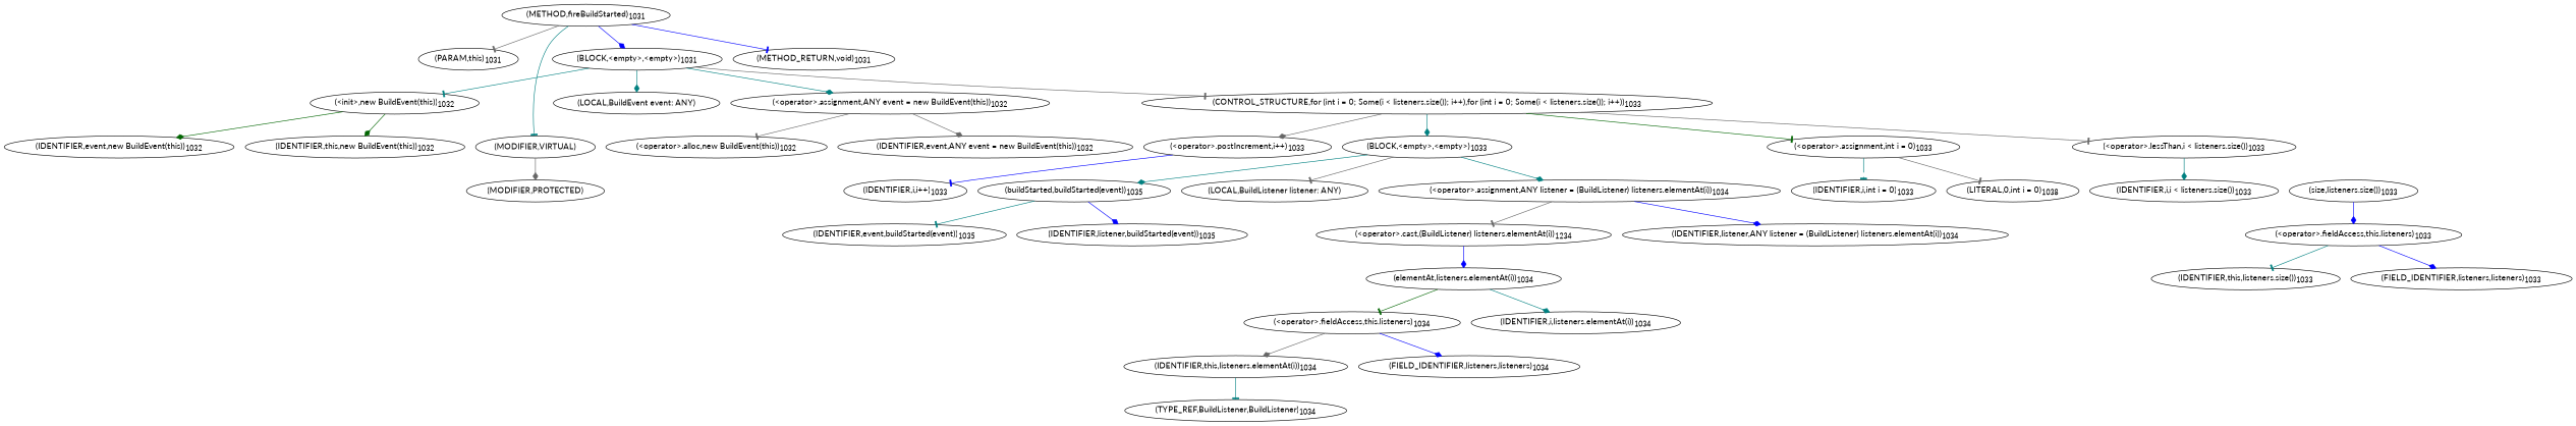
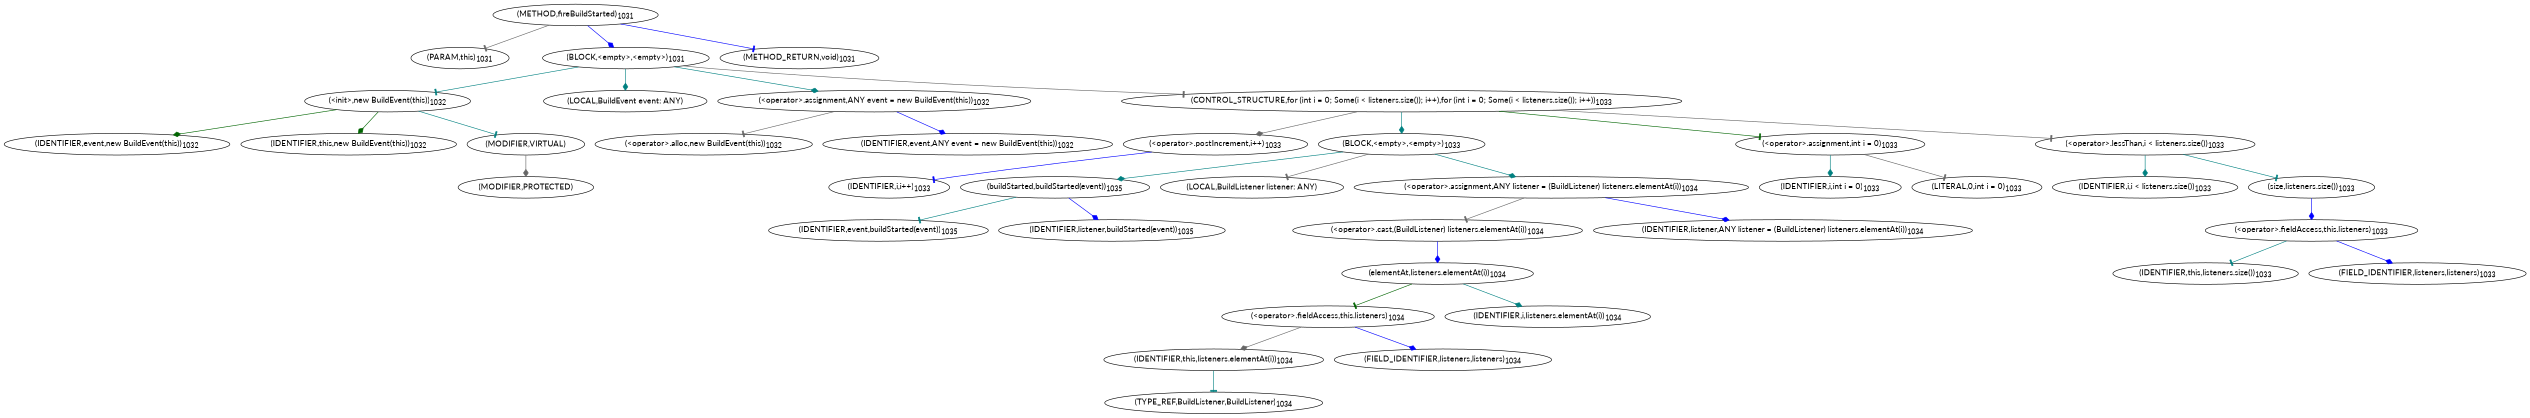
  digraph {
    fontname=Lato
    node [fontname=Lato]
    edge [arrowhead=diamond color=teal fontname=Lato]
    n1 [label=<(METHOD,fireBuildStarted)<SUB>1031</SUB>>]
    n2 [label=<(PARAM,this)<SUB>1031</SUB>>]
    n3 [label=<(BLOCK,&lt;empty&gt;,&lt;empty&gt;)<SUB>1031</SUB>>]
    n4 [label=<(MODIFIER,VIRTUAL)>]
    n5 [label=<(METHOD_RETURN,void)<SUB>1031</SUB>>]
    n6 [label=<(LOCAL,BuildEvent event: ANY)>]
    n7 [label=<(&lt;operator&gt;.assignment,ANY event = new BuildEvent(this))<SUB>1032</SUB>>]
    n8 [label=<(&lt;init&gt;,new BuildEvent(this))<SUB>1032</SUB>>]
    n9 [label=<(CONTROL_STRUCTURE,for (int i = 0; Some(i &lt; listeners.size()); i++),for (int i = 0; Some(i &lt; listeners.size()); i++))<SUB>1033</SUB>>]
    n10 [label=<(MODIFIER,PROTECTED)>]
    n11 [label=<(IDENTIFIER,event,ANY event = new BuildEvent(this))<SUB>1032</SUB>>]
    n12 [label=<(&lt;operator&gt;.alloc,new BuildEvent(this))<SUB>1032</SUB>>]
    n13 [label=<(IDENTIFIER,event,new BuildEvent(this))<SUB>1032</SUB>>]
    n14 [label=<(IDENTIFIER,this,new BuildEvent(this))<SUB>1032</SUB>>]
    n15 [label=<(&lt;operator&gt;.assignment,int i = 0)<SUB>1033</SUB>>]
    n16 [label=<(&lt;operator&gt;.lessThan,i &lt; listeners.size())<SUB>1033</SUB>>]
    n17 [label=<(&lt;operator&gt;.postIncrement,i++)<SUB>1033</SUB>>]
    n18 [label=<(BLOCK,&lt;empty&gt;,&lt;empty&gt;)<SUB>1033</SUB>>]
    n19 [label=<(IDENTIFIER,i,int i = 0)<SUB>1033</SUB>>]
-   n20 [label=<(LITERAL,0,int i = 0)<SUB>1038</SUB>>]
+   n20 [label=<(LITERAL,0,int i = 0)<SUB>1033</SUB>>]
    n21 [label=<(IDENTIFIER,i,i &lt; listeners.size())<SUB>1033</SUB>>]
    n22 [label=<(size,listeners.size())<SUB>1033</SUB>>]
    n23 [label=<(IDENTIFIER,i,i++)<SUB>1033</SUB>>]
    n24 [label=<(LOCAL,BuildListener listener: ANY)>]
    n25 [label=<(&lt;operator&gt;.assignment,ANY listener = (BuildListener) listeners.elementAt(i))<SUB>1034</SUB>>]
    n26 [label=<(buildStarted,buildStarted(event))<SUB>1035</SUB>>]
    n27 [label=<(&lt;operator&gt;.fieldAccess,this.listeners)<SUB>1033</SUB>>]
    n28 [label=<(IDENTIFIER,this,listeners.size())<SUB>1033</SUB>>]
    n29 [label=<(FIELD_IDENTIFIER,listeners,listeners)<SUB>1033</SUB>>]
    n30 [label=<(IDENTIFIER,listener,ANY listener = (BuildListener) listeners.elementAt(i))<SUB>1034</SUB>>]
-   n31 [label=<(&lt;operator&gt;.cast,(BuildListener) listeners.elementAt(i))<SUB>1234</SUB>>]
+   n31 [label=<(&lt;operator&gt;.cast,(BuildListener) listeners.elementAt(i))<SUB>1034</SUB>>]
    n32 [label=<(IDENTIFIER,listener,buildStarted(event))<SUB>1035</SUB>>]
    n33 [label=<(IDENTIFIER,event,buildStarted(event))<SUB>1035</SUB>>]
    n34 [label=<(elementAt,listeners.elementAt(i))<SUB>1034</SUB>>]
    n35 [label=<(TYPE_REF,BuildListener,BuildListener)<SUB>1034</SUB>>]
    n36 [label=<(&lt;operator&gt;.fieldAccess,this.listeners)<SUB>1034</SUB>>]
    n37 [label=<(IDENTIFIER,i,listeners.elementAt(i))<SUB>1034</SUB>>]
    n38 [label=<(IDENTIFIER,this,listeners.elementAt(i))<SUB>1034</SUB>>]
    n39 [label=<(FIELD_IDENTIFIER,listeners,listeners)<SUB>1034</SUB>>]
    n1 -> n2 [arrowhead=tee color=gray40]
    n1 -> n3 [color=blue]
-   n1 -> n4 [arrowhead=tee]
+   n8 -> n4 [arrowhead=tee]
    n1 -> n5 [arrowhead=tee color=blue]
    n3 -> n6
    n3 -> n7
    n3 -> n8 [arrowhead=tee]
    n3 -> n9 [arrowhead=tee color=gray40]
    n4 -> n10 [color=gray40]
-   n7 -> n11 [color=gray40]
+   n7 -> n11 [color=blue]
    n7 -> n12 [arrowhead=tee color=gray40]
    n8 -> n13 [color=darkgreen]
    n8 -> n14 [color=darkgreen]
    n9 -> n15 [arrowhead=tee color=darkgreen]
    n9 -> n16 [arrowhead=tee color=gray40]
    n9 -> n17 [color=gray40]
    n9 -> n18
-   n15 -> n19 [arrowhead=tee]
+   n15 -> n19
    n15 -> n20 [arrowhead=tee color=gray40]
    n16 -> n21
+   n16 -> n22 [arrowhead=tee]
    n17 -> n23 [arrowhead=tee color=blue]
    n18 -> n24 [arrowhead=tee color=gray40]
    n18 -> n25
    n18 -> n26
    n22 -> n27 [color=blue]
    n25 -> n30 [color=blue]
    n25 -> n31 [arrowhead=tee color=gray40]
    n26 -> n32 [color=blue]
    n26 -> n33 [arrowhead=tee]
    n27 -> n28 [arrowhead=tee]
    n27 -> n29 [color=blue]
    n31 -> n34 [color=blue]
    n34 -> n36 [arrowhead=tee color=darkgreen]
    n34 -> n37
    n36 -> n38 [color=gray40]
    n36 -> n39 [color=blue]
    n38 -> n35 [arrowhead=tee]
  }
